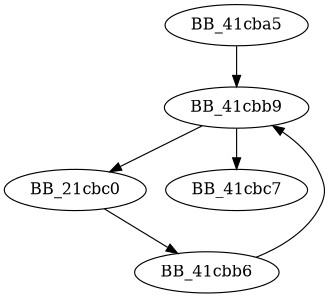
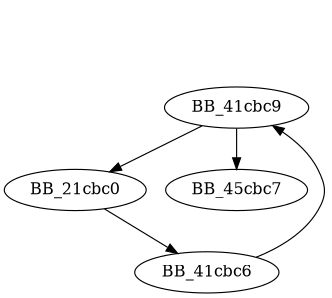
  digraph {
-   BB_41cba5
-   BB_41cbb9
+   BB_41cbb9 [label=BB_41cbc9]
    n3 [label=BB_21cbc0]
-   BB_41cbc7
-   BB_41cbc6 [label=BB_41cbb6]
-   BB_41cba5 -> BB_41cbb9
+   BB_41cbc7 [label=BB_45cbc7]
+   BB_41cbc6
    BB_41cbb9 -> n3
    BB_41cbb9 -> BB_41cbc7
    n3 -> BB_41cbc6
    BB_41cbc6 -> BB_41cbb9
  }
